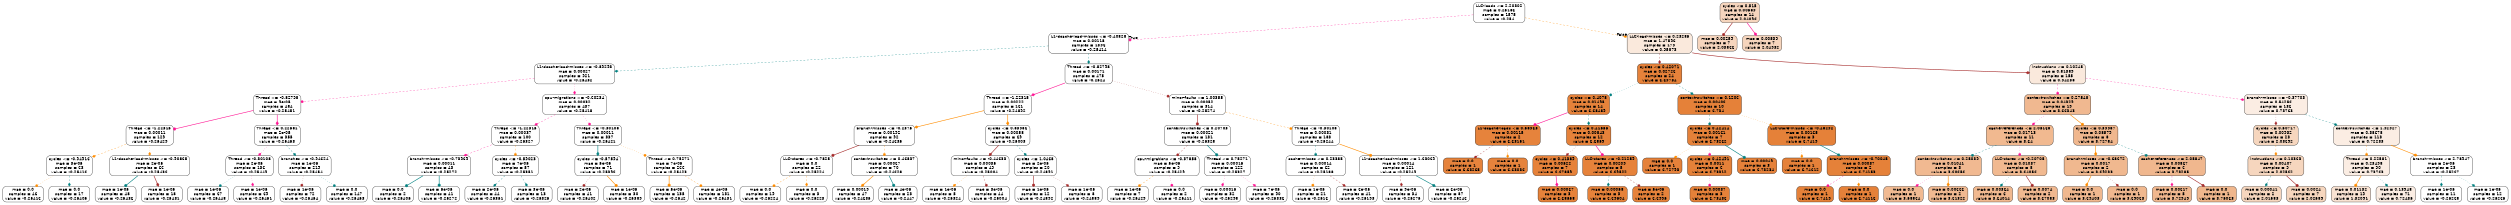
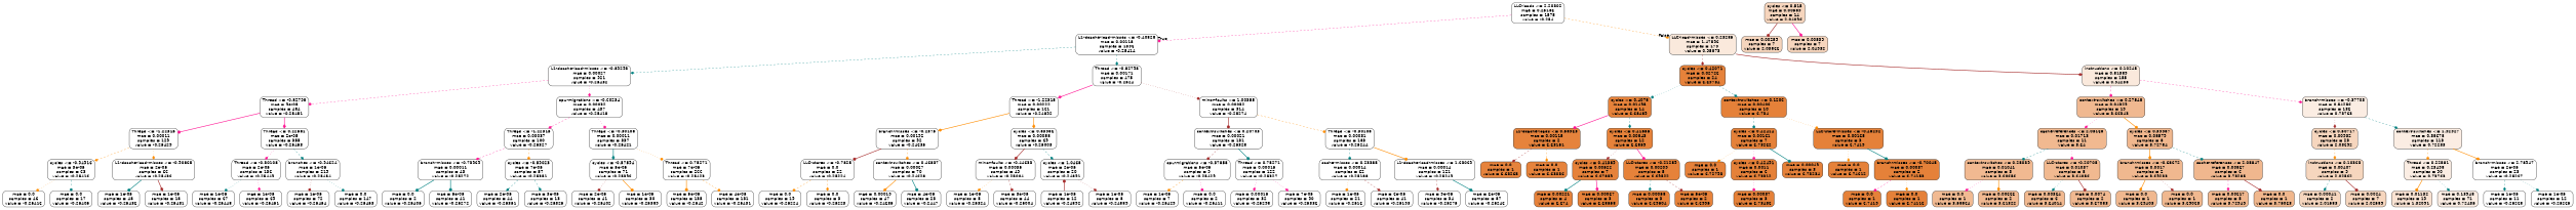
  digraph {
    node [color=black fillcolor="#e5813900" fontname=helvetica shape=box style="filled, rounded"]
    edge [arrowhead=diamond color=darkorange fontname=helvetica style=dashed]
    n1 [label="LLC-loads <= 2.20302\nmae = 0.25186\nsamples = 1575\nvalue = -0.254"]
    n2 [label="L1-dcache-load-misses <= -0.40828\nmae = 0.00118\nsamples = 1396\nvalue = -0.25414"]
    n3 [fillcolor="#e581392c" label="LLC-load-misses <= 0.23285\nmae = 1.47596\nsamples = 179\nvalue = 0.95873"]
    n4 [label="L1-dcache-load-misses <= -0.89293\nmae = 0.00027\nsamples = 921\nvalue = -0.25432"]
    n5 [label="Thread <= -0.82798\nmae = 0.00171\nsamples = 475\nvalue = -0.2524"]
    n6 [fillcolor="#e58139fd" label="cycles <= 0.42071\nmae = 0.02726\nsamples = 24\nvalue = 6.69734"]
    n7 [fillcolor="#e581392c" label="instructions <= 0.10245\nmae = 0.81389\nsamples = 155\nvalue = 0.94238"]
    n8 [label="Thread <= -0.82798\nmae = 9e-05\nsamples = 484\nvalue = -0.25451"]
    n9 [label="cpu-migrations <= -0.60234\nmae = 0.00032\nsamples = 437\nvalue = -0.25418"]
    n10 [label="Thread <= -1.22315\nmae = 0.00222\nsamples = 161\nvalue = -0.24892"]
    n11 [label="minor-faults <= 1.00355\nmae = 0.00052\nsamples = 314\nvalue = -0.25274"]
    n12 [label="Thread <= -1.22315\nmae = 0.00011\nsamples = 129\nvalue = -0.25429"]
    n13 [label="Thread <= 0.22581\nmae = 2e-05\nsamples = 355\nvalue = -0.25453"]
    n14 [label="Thread <= -1.22315\nmae = 0.00037\nsamples = 100\nvalue = -0.25327"]
    n15 [label="Thread <= -0.30108\nmae = 0.00011\nsamples = 337\nvalue = -0.25421"]
    n16 [label="cycles <= -0.94916\nmae = 3e-05\nsamples = 63\nvalue = -0.25416"]
    n17 [label="L1-dcache-load-misses <= -0.90865\nmae = 2e-05\nsamples = 66\nvalue = -0.25436"]
    n18 [label="Thread <= -0.30108\nmae = 2e-05\nsamples = 136\nvalue = -0.25449"]
    n19 [label="branches <= -0.94624\nmae = 1e-05\nsamples = 219\nvalue = -0.25454"]
    n20 [label="mae = 0.0\nsamples = 46\nvalue = -0.25416"]
    n21 [label="mae = 0.0\nsamples = 17\nvalue = -0.25405"]
    n22 [label="mae = 1e-05\nsamples = 48\nvalue = -0.25436"]
    n23 [label="mae = 1e-05\nsamples = 18\nvalue = -0.25431"]
    n24 [label="mae = 1e-05\nsamples = 67\nvalue = -0.25448"]
    n25 [label="mae = 1e-05\nsamples = 69\nvalue = -0.25451"]
    n26 [label="mae = 1e-05\nsamples = 72\nvalue = -0.25454"]
    n27 [label="mae = 0.0\nsamples = 147\nvalue = -0.25453"]
    n28 [label="branch-misses <= -0.73969\nmae = 0.00011\nsamples = 43\nvalue = -0.25272"]
    n29 [label="cycles <= -0.59023\nmae = 7e-05\nsamples = 57\nvalue = -0.25351"]
    n30 [label="cycles <= -0.57594\nmae = 5e-05\nsamples = 71\nvalue = -0.25396"]
    n31 [label="Thread <= 0.75271\nmae = 7e-05\nsamples = 266\nvalue = -0.25423"]
    n32 [label="mae = 0.0\nsamples = 2\nvalue = -0.25405"]
    n33 [label="mae = 5e-05\nsamples = 41\nvalue = -0.25272"]
    n34 [label="mae = 2e-05\nsamples = 44\nvalue = -0.25351"]
    n35 [label="mae = 3e-05\nsamples = 13\nvalue = -0.25325"]
    n36 [label="mae = 2e-05\nsamples = 41\nvalue = -0.25402"]
    n37 [label="mae = 1e-05\nsamples = 30\nvalue = -0.25389"]
    n38 [label="mae = 5e-05\nsamples = 135\nvalue = -0.2542"]
    n39 [label="mae = 4e-05\nsamples = 131\nvalue = -0.25431"]
    n40 [label="branch-misses <= -0.2375\nmae = 0.00192\nsamples = 92\nvalue = -0.24635"]
    n41 [label="cycles <= 0.83986\nmae = 0.00058\nsamples = 69\nvalue = -0.25003"]
    n42 [label="context-switches <= 0.20703\nmae = 0.00021\nsamples = 131\nvalue = -0.25328"]
    n43 [label="Thread <= -0.30108\nmae = 0.00031\nsamples = 183\nvalue = -0.25244"]
    n44 [label="LLC-stores <= -0.7825\nmae = 0.0\nsamples = 22\nvalue = -0.25224"]
    n45 [label="context-switches <= 0.46837\nmae = 0.00067\nsamples = 70\nvalue = -0.24628"]
    n46 [label="minor-faults <= -0.44633\nmae = 0.00035\nsamples = 49\nvalue = -0.25004"]
    n47 [label="cycles <= 1.0468\nmae = 2e-05\nsamples = 20\nvalue = -0.24891"]
    n48 [label="mae = 0.0\nsamples = 19\nvalue = -0.25224"]
    n49 [label="mae = 0.0\nsamples = 3\nvalue = -0.25223"]
    n50 [label="mae = 0.00019\nsamples = 47\nvalue = -0.24635"]
    n51 [label="mae = 4e-05\nsamples = 23\nvalue = -0.2447"]
    n52 [label="mae = 1e-05\nsamples = 5\nvalue = -0.25324"]
    n53 [label="mae = 3e-05\nsamples = 44\nvalue = -0.25004"]
    n54 [label="mae = 1e-05\nsamples = 12\nvalue = -0.24892"]
    n55 [label="mae = 1e-05\nsamples = 8\nvalue = -0.24889"]
    n56 [label="cpu-migrations <= -0.37858\nmae = 5e-05\nsamples = 9\nvalue = -0.25429"]
    n57 [label="Thread <= 0.75271\nmae = 0.00015\nsamples = 122\nvalue = -0.25327"]
    n58 [label="cache-misses <= 0.23385\nmae = 0.00014\nsamples = 62\nvalue = -0.25188"]
    n59 [label="L1-dcache-load-misses <= 1.63069\nmae = 0.00014\nsamples = 121\nvalue = -0.25249"]
    n60 [label="mae = 1e-05\nsamples = 7\nvalue = -0.25429"]
    n61 [label="mae = 0.0\nsamples = 2\nvalue = -0.25411"]
    n62 [label="mae = 0.00015\nsamples = 32\nvalue = -0.25298"]
    n63 [label="mae = 7e-05\nsamples = 90\nvalue = -0.25336"]
    n64 [label="mae = 1e-05\nsamples = 21\nvalue = -0.2516"]
    n65 [label="mae = 6e-05\nsamples = 41\nvalue = -0.25193"]
    n66 [label="mae = 9e-05\nsamples = 34\nvalue = -0.25275"]
    n67 [label="mae = 6e-05\nsamples = 87\nvalue = -0.25246"]
    n68 [fillcolor="#e58139fd" label="cycles <= 0.4078\nmae = 0.01495\nsamples = 14\nvalue = 6.68489"]
    n69 [fillcolor="#e58139ff" label="context-switches <= 0.1206\nmae = 0.00406\nsamples = 10\nvalue = 6.734"]
    n70 [fillcolor="#e581398f" label="context-switches <= 0.27548\nmae = 0.04329\nsamples = 19\nvalue = 3.66343"]
    n71 [fillcolor="#e5813924" label="branch-misses <= -0.37703\nmae = 0.54256\nsamples = 136\nvalue = 0.73763"]
    n72 [fillcolor="#e58139fb" label="L1-dcache-loads <= 0.58963\nmae = 0.00115\nsamples = 2\nvalue = 6.63151"]
    n73 [fillcolor="#e58139fd" label="cycles <= 0.41555\nmae = 0.00843\nsamples = 12\nvalue = 6.6859"]
    n74 [fillcolor="#e58139ff" label="cycles <= 0.42414\nmae = 0.00161\nsamples = 7\nvalue = 6.73262"]
    n75 [fillcolor="#e58139ff" label="LLC-store-misses <= -0.48292\nmae = 0.00165\nsamples = 3\nvalue = 6.7419"]
    n76 [fillcolor="#e58139fb" label="mae = 0.0\nsamples = 1\nvalue = 6.63265"]
    n77 [fillcolor="#e58139fb" label="mae = 0.0\nsamples = 1\nvalue = 6.63036"]
    n78 [fillcolor="#e58139fd" label="cycles <= 0.41389\nmae = 0.00522\nsamples = 7\nvalue = 6.67859"]
    n79 [fillcolor="#e58139fd" label="LLC-stores <= -0.21259\nmae = 0.00209\nsamples = 5\nvalue = 6.69522"]
+   n80 [fillcolor="#e58139fc" label="mae = 0.00221\nsamples = 4\nvalue = 6.674"]
    n81 [fillcolor="#e58139fd" label="mae = 0.00067\nsamples = 3\nvalue = 6.68558"]
    n82 [fillcolor="#e58139fd" label="mae = 0.00058\nsamples = 3\nvalue = 6.69504"]
    n83 [fillcolor="#e58139fd" label="mae = 5e-05\nsamples = 2\nvalue = 6.6995"]
    n84 [fillcolor="#e58139fe" label="mae = 0.0\nsamples = 1\nvalue = 6.72793"]
    n85 [fillcolor="#e58139ff" label="cycles <= 0.42491\nmae = 0.0011\nsamples = 6\nvalue = 6.73312"]
    n86 [fillcolor="#e58139fe" label="mae = 0.00049\nsamples = 3\nvalue = 6.73234"]
    n87 [fillcolor="#e58139ff" label="mae = 0.0\nsamples = 1\nvalue = 6.74612"]
    n88 [fillcolor="#e58139ff" label="branch-misses <= -0.70045\nmae = 0.00037\nsamples = 2\nvalue = 6.74153"]
    n89 [fillcolor="#e58139ff" label="mae = 0.00037\nsamples = 3\nvalue = 6.73436"]
    n90 [fillcolor="#e58139ff" label="mae = 0.0\nsamples = 1\nvalue = 6.7419"]
    n91 [fillcolor="#e58139ff" label="mae = 0.0\nsamples = 1\nvalue = 6.74116"]
    n92 [fillcolor="#e581398e" label="cache-references <= 2.05168\nmae = 0.01713\nsamples = 11\nvalue = 3.64"]
    n93 [fillcolor="#e5813991" label="cycles <= 0.39987\nmae = 0.08579\nsamples = 8\nvalue = 3.72784"]
    n94 [fillcolor="#e5813953" label="cycles <= 0.50717\nmae = 0.00932\nsamples = 23\nvalue = 2.03692"]
    n95 [fillcolor="#e5813924" label="context-switches <= 1.92927\nmae = 0.38678\nsamples = 113\nvalue = 0.72233"]
    n96 [fillcolor="#e581398d" label="context-switches <= 0.25039\nmae = 0.01041\nsamples = 3\nvalue = 3.60656"]
    n97 [fillcolor="#e581398e" label="LLC-stores <= -0.20705\nmae = 0.01037\nsamples = 8\nvalue = 3.64056"]
    n98 [fillcolor="#e5813990" label="branch-misses <= -0.68672\nmae = 0.0017\nsamples = 2\nvalue = 3.69233"]
    n99 [fillcolor="#e5813991" label="cache-references <= 2.05847\nmae = 0.00867\nsamples = 6\nvalue = 3.73285"]
    n100 [fillcolor="#e581398c" label="mae = 0.0\nsamples = 1\nvalue = 3.58864"]
    n101 [fillcolor="#e581398d" label="mae = 0.00666\nsamples = 2\nvalue = 3.61322"]
    n102 [fillcolor="#e581398e" label="mae = 0.00364\nsamples = 6\nvalue = 3.64014"]
    n103 [fillcolor="#e581398f" label="mae = 0.0074\nsamples = 2\nvalue = 3.67083"]
    n104 [fillcolor="#e5813990" label="mae = 0.0\nsamples = 1\nvalue = 3.69403"]
    n105 [fillcolor="#e5813990" label="mae = 0.0\nsamples = 1\nvalue = 3.69063"]
    n106 [fillcolor="#e5813991" label="mae = 0.00617\nsamples = 5\nvalue = 3.72949"]
    n107 [fillcolor="#e5813992" label="mae = 0.0\nsamples = 1\nvalue = 3.75063"]
    n108 [fillcolor="#e5813953" label="instructions <= 0.10363\nmae = 0.00407\nsamples = 9\nvalue = 2.02562"]
    n109 [fillcolor="#e5813924" label="Thread <= 0.22581\nmae = 0.23498\nsamples = 90\nvalue = 0.73763"]
    n110 [label="branch-misses <= 2.78947\nmae = 2e-05\nsamples = 23\nvalue = -0.25267"]
    n111 [fillcolor="#e5813953" label="mae = 0.00041\nsamples = 2\nvalue = 2.01583"]
    n112 [fillcolor="#e5813953" label="mae = 0.0024\nsamples = 7\nvalue = 2.02589"]
    n113 [fillcolor="#e5813954" label="cycles <= 0.515\nmae = 0.00589\nsamples = 14\nvalue = 2.04096"]
    n114 [fillcolor="#e5813954" label="mae = 0.00259\nsamples = 7\nvalue = 2.03866"]
    n115 [fillcolor="#e5813954" label="mae = 0.00539\nsamples = 7\nvalue = 2.04932"]
    n116 [fillcolor="#e5813939" label="mae = 0.01132\nsamples = 19\nvalue = 1.32091"]
    n117 [fillcolor="#e5813924" label="mae = 0.13948\nsamples = 71\nvalue = 0.72435"]
    n118 [label="mae = 1e-05\nsamples = 11\nvalue = -0.25268"]
    n119 [label="mae = 1e-05\nsamples = 12\nvalue = -0.25265"]
    n1 -> n2 [arrowhead=dot color=deeppink headlabel=True labelangle=45 labeldistance=2.5]
    n1 -> n3 [headlabel=False labelangle=-45 labeldistance=2.5]
    n2 -> n4 [color=teal]
    n2 -> n5 [color=teal]
    n3 -> n6 [color=brown]
    n3 -> n7 [color=brown style=bold]
    n4 -> n8 [arrowhead=dot color=deeppink]
    n4 -> n9 [color=deeppink style=dotted]
    n5 -> n10 [color=deeppink style=bold]
    n5 -> n11 [arrowhead=dot color=brown style=dotted]
    n6 -> n68 [arrowhead=dot color=teal style=dotted]
    n6 -> n69 [color=teal]
    n7 -> n70 [arrowhead=dot color=deeppink]
    n7 -> n71 [color=deeppink]
    n8 -> n12 [arrowhead=dot color=deeppink style=bold]
    n8 -> n13 [color=deeppink style=bold]
    n9 -> n14 [color=deeppink]
    n9 -> n15 [arrowhead=dot color=deeppink style=dotted]
    n10 -> n40 [style=bold]
    n10 -> n41 [style=bold]
    n11 -> n42 [arrowhead=dot color=brown style=bold]
    n11 -> n43 [arrowhead=dot]
    n12 -> n16
    n12 -> n17 [style=dotted]
    n13 -> n18 [color=deeppink style=dotted]
    n13 -> n19 [color=teal]
    n14 -> n28 [color=deeppink]
    n14 -> n29 [arrowhead=dot]
    n15 -> n30 [color=teal style=bold]
    n15 -> n31 [arrowhead=dot style=dotted]
    n16 -> n20 [arrowhead=dot style=dotted]
-   n16 -> n21 [color=teal]
+   n16 -> n21 [arrowhead=dot color=teal]
    n17 -> n22 [arrowhead=dot color=teal style=bold]
    n17 -> n23 [color=brown style=bold]
    n18 -> n24 [arrowhead=dot color=teal style=dotted]
    n18 -> n25 [color=deeppink style=dotted]
    n19 -> n26 [arrowhead=dot color=brown style=dotted]
    n19 -> n27 [arrowhead=dot color=teal style=dotted]
    n28 -> n32 [arrowhead=dot color=teal style=bold]
    n28 -> n33 [arrowhead=dot color=teal style=bold]
    n29 -> n34 [color=teal]
    n29 -> n35 [color=teal]
    n30 -> n36 [arrowhead=dot color=brown style=dotted]
    n30 -> n37 [arrowhead=dot style=bold]
    n31 -> n38 [arrowhead=dot style=bold]
    n31 -> n39 [arrowhead=dot]
    n40 -> n44 [arrowhead=dot color=brown style=bold]
    n40 -> n45 [arrowhead=dot]
    n41 -> n46 [color=brown style=bold]
    n41 -> n47 [color=teal]
    n42 -> n56 [arrowhead=dot color=brown]
    n42 -> n57 [arrowhead=dot color=teal style=bold]
    n43 -> n58 [arrowhead=dot color=teal]
    n43 -> n59 [arrowhead=dot style=bold]
    n44 -> n48 [arrowhead=dot]
    n44 -> n49
    n45 -> n50 [style=bold]
    n45 -> n51 [arrowhead=dot color=teal style=bold]
    n46 -> n52 [style=dotted]
    n46 -> n53 [arrowhead=dot color=brown]
-   n47 -> n54 [arrowhead=dot color=brown style=bold]
+   n54 -> n47 [arrowhead=dot color=brown style=bold]
    n47 -> n55 [color=brown style=dotted]
    n56 -> n60 [arrowhead=dot]
    n56 -> n61 [arrowhead=dot color=deeppink style=dotted]
    n57 -> n62 [color=deeppink style=dotted]
    n57 -> n63 [color=deeppink style=dotted]
    n58 -> n64 [arrowhead=dot style=dotted]
    n58 -> n65 [color=brown]
    n59 -> n66 [color=brown]
    n59 -> n67 [color=teal style=bold]
    n68 -> n72 [arrowhead=dot color=deeppink style=bold]
    n68 -> n73 [color=teal]
    n69 -> n74 [arrowhead=dot color=teal]
    n69 -> n75 [arrowhead=dot style=dotted]
    n70 -> n92 [color=deeppink style=dotted]
    n70 -> n93 [arrowhead=dot style=bold]
    n71 -> n94 [color=brown style=dotted]
    n71 -> n95 [color=teal]
    n72 -> n76 [color=brown]
    n72 -> n77
    n73 -> n78 [color=brown style=dotted]
    n73 -> n79 [arrowhead=dot color=deeppink style=bold]
    n74 -> n84 [style=dotted]
    n74 -> n85 [arrowhead=dot color=deeppink style=dotted]
    n74 -> n86 [arrowhead=dot color=teal style=bold]
    n75 -> n87 [style=dotted]
    n75 -> n88 [color=teal style=bold]
+   n78 -> n80 [arrowhead=dot color=teal style=bold]
    n78 -> n81 [color=deeppink style=bold]
    n79 -> n82 [color=teal]
    n79 -> n83 [arrowhead=dot color=brown]
    n85 -> n89 [arrowhead=dot color=deeppink style=dotted]
    n88 -> n90 [arrowhead=dot color=deeppink]
    n88 -> n91 [style=dotted]
    n92 -> n96 [arrowhead=dot color=teal]
    n92 -> n97 [arrowhead=dot color=deeppink style=dotted]
    n93 -> n98 [style=bold]
    n93 -> n99 [arrowhead=dot color=teal]
    n94 -> n108
    n95 -> n109 [arrowhead=dot]
    n95 -> n110 [style=bold]
    n96 -> n100 [color=deeppink style=dotted]
    n96 -> n101 [style=bold]
    n97 -> n102 [color=teal style=dotted]
    n97 -> n103 [arrowhead=dot color=brown style=bold]
    n98 -> n104 [style=bold]
    n98 -> n105 [color=brown style=dotted]
    n99 -> n106 [color=deeppink]
    n99 -> n107 [color=brown style=bold]
    n108 -> n111 [color=teal]
    n108 -> n112 [arrowhead=dot color=brown style=bold]
    n109 -> n116 [arrowhead=dot style=bold]
    n109 -> n117 [color=teal style=dotted]
    n110 -> n118 [color=teal]
    n110 -> n119 [color=teal style=dotted]
    n113 -> n114 [arrowhead=dot color=brown style=bold]
    n113 -> n115 [color=deeppink style=bold]
  }
